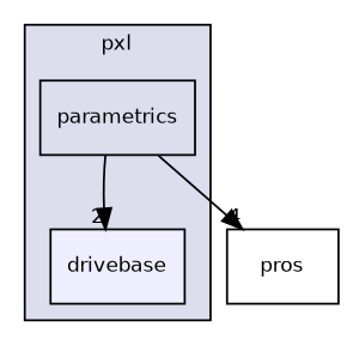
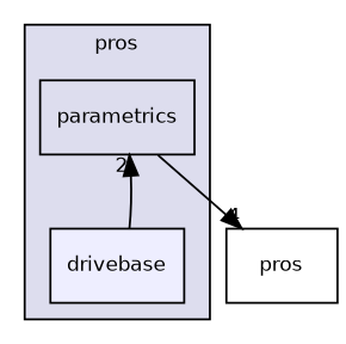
  digraph {
    compound=true
    node [fontname=Helvetica fontsize=10 shape=box]
    edge [labeldistance=1.5 labelfontname=Helvetica labelfontsize=10]
    n1 [label=parametrics]
    n2 [fillcolor="#eeeeff" label=drivebase pencolor=black style=filled]
    n3 [label=pros]
    subgraph cluster_1 {
      bgcolor="#ddddee"
      fontname=Helvetica
      fontsize=10
-     label=pxl
+     label=pros
      pencolor=black
      n1
      n2
    }
    n1 -> n3 [headlabel=4]
-   n1 -> n2 [headlabel=2]
+   n2 -> n1 [headlabel=2]
  }
